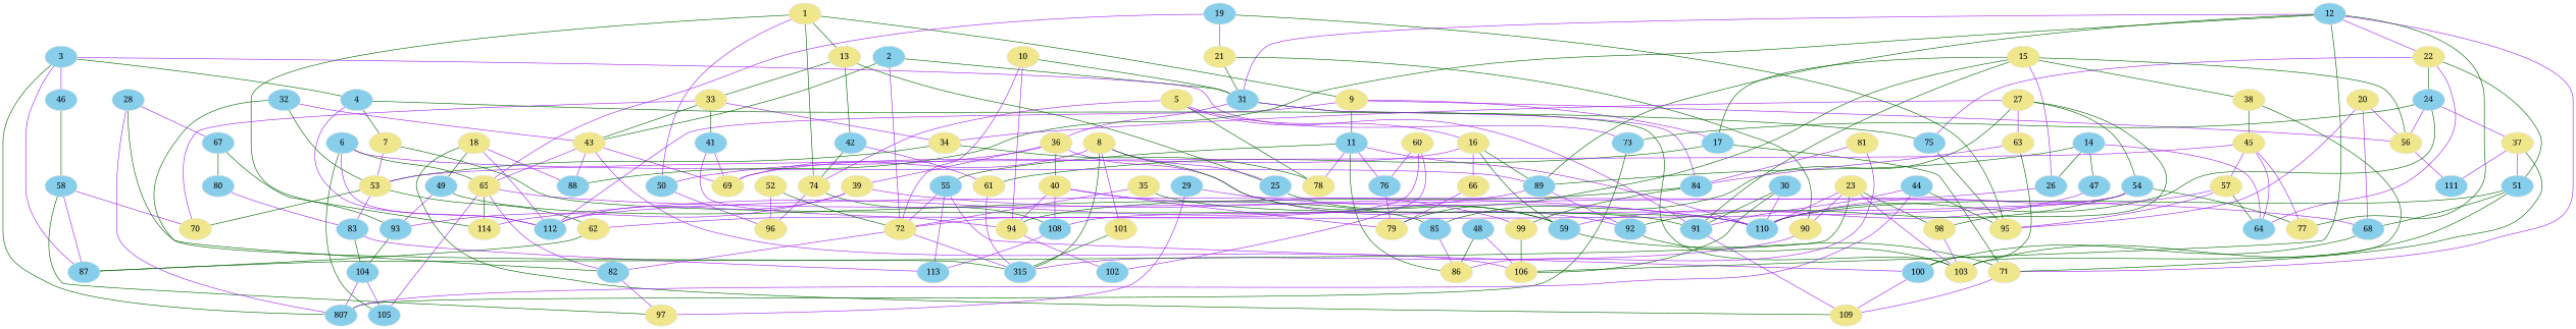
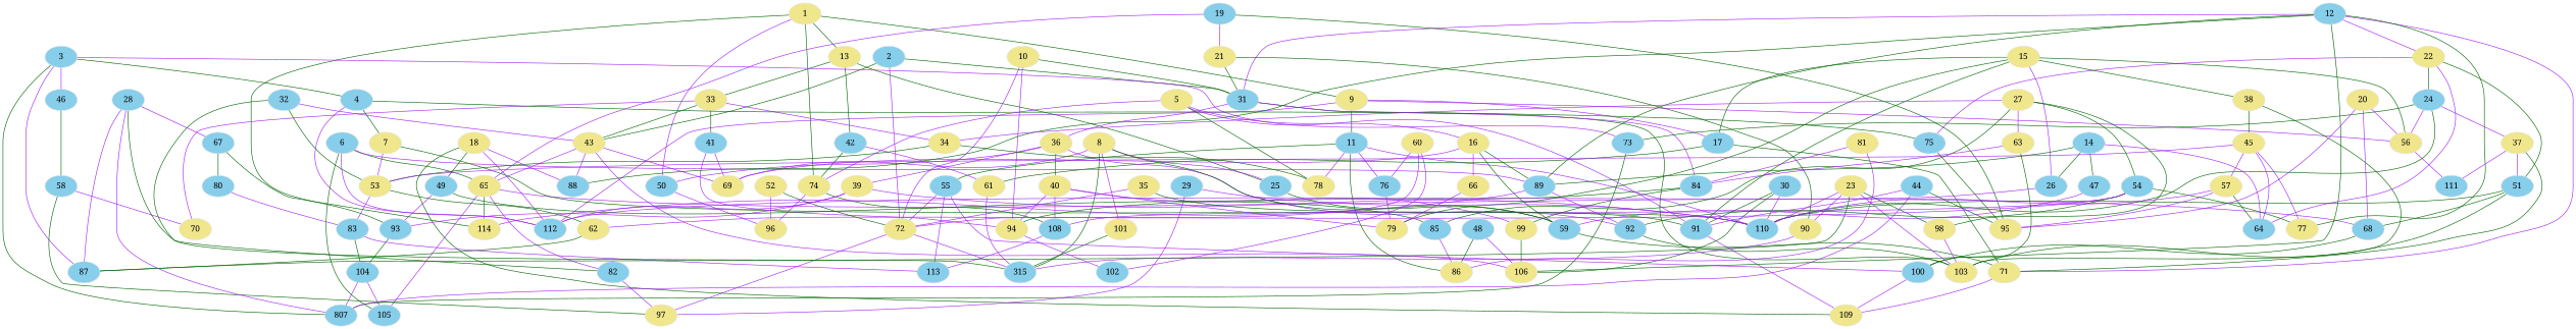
  graph {
    fontname="Noto Serif"
    node [color=gray90 fillcolor=skyblue fontname="Noto Serif" style=filled]
    edge [color=purple fontname="Noto Serif"]
    1 [fillcolor=khaki]
    9 [fillcolor=khaki]
    13 [fillcolor=khaki]
    50
    74 [fillcolor=khaki]
    93
    112
    11
    17
    56 [fillcolor=khaki]
    25
    33 [fillcolor=khaki]
    42
    96 [fillcolor=khaki]
    108
    104
    2
    31
    43 [fillcolor=khaki]
    72 [fillcolor=khaki]
    103 [fillcolor=khaki]
    36 [fillcolor=khaki]
    84
    65 [fillcolor=khaki]
    69 [fillcolor=khaki]
    88
    106 [fillcolor=khaki]
    n28 [label=315]
    97 [fillcolor=khaki]
    3
    4
    46
    73
    87
    n35 [label=807]
    7 [fillcolor=khaki]
    75
    58
    53 [fillcolor=khaki]
    110
    95 [fillcolor=khaki]
    5 [fillcolor=khaki]
    16 [fillcolor=khaki]
    78 [fillcolor=khaki]
    91
    89
    59
    66 [fillcolor=khaki]
    109 [fillcolor=khaki]
    6
    105
    68
    82
    114 [fillcolor=khaki]
    92
    70 [fillcolor=khaki]
    62 [fillcolor=khaki]
    83
    8 [fillcolor=khaki]
    101 [fillcolor=khaki]
    71 [fillcolor=khaki]
    55
    76
    86 [fillcolor=khaki]
    61 [fillcolor=khaki]
    111
    10 [fillcolor=khaki]
    94 [fillcolor=khaki]
    102
    100
    113
    79 [fillcolor=khaki]
    12
    22 [fillcolor=khaki]
    77 [fillcolor=khaki]
    64
    24
    51
    34 [fillcolor=khaki]
    41
    14
    26
    47
    15 [fillcolor=khaki]
    38 [fillcolor=khaki]
    45 [fillcolor=khaki]
    18 [fillcolor=khaki]
    49
    85
    19
    21 [fillcolor=khaki]
    90 [fillcolor=khaki]
    20 [fillcolor=khaki]
    37 [fillcolor=khaki]
    23 [fillcolor=khaki]
    98 [fillcolor=khaki]
    27 [fillcolor=khaki]
    54
    63 [fillcolor=khaki]
    28
    67
    80
    29
    30
    39 [fillcolor=khaki]
    40 [fillcolor=khaki]
    99 [fillcolor=khaki]
    32
    35 [fillcolor=khaki]
    57 [fillcolor=khaki]
    44
    48
    52 [fillcolor=khaki]
    60 [fillcolor=khaki]
    81 [fillcolor=khaki]
    1 -- 9 [color=darkgreen]
    1 -- 13 [color=darkgreen]
    1 -- 50
    1 -- 74 [color=darkgreen]
    1 -- 93 [color=darkgreen]
    9 -- 112
    9 -- 11 [color=darkgreen]
    9 -- 17
    9 -- 56
    13 -- 25 [color=darkgreen]
    13 -- 33 [color=darkgreen]
    13 -- 42 [color=darkgreen]
    50 -- 96
    74 -- 96
    74 -- 108 [color=darkgreen]
    93 -- 104 [color=darkgreen]
    11 -- 110
    11 -- 78
    11 -- 55 [color=darkgreen]
    11 -- 76
    11 -- 86 [color=darkgreen]
    17 -- 71 [color=darkgreen]
    17 -- 61 [color=darkgreen]
    56 -- 111
    25 -- 59 [color=darkgreen]
    33 -- 43 [color=darkgreen]
    33 -- 70
    33 -- 34
    33 -- 41 [color=darkgreen]
    42 -- 74 [color=darkgreen]
    42 -- 61
    108 -- 113
    104 -- n35
    104 -- 105
    2 -- 31 [color=darkgreen]
    2 -- 43 [color=darkgreen]
    2 -- 72
    31 -- 103 [color=darkgreen]
    31 -- 36
    31 -- 84
    43 -- 65
    43 -- 69
    43 -- 88
    43 -- 106
    72 -- n28
-   72 -- 82
+   72 -- 97
    36 -- 50
    36 -- 92
    36 -- 39
    36 -- 40 [color=darkgreen]
    84 -- 94 [color=darkgreen]
    84 -- 99 [color=darkgreen]
    65 -- 105
    65 -- 68
    65 -- 82
    65 -- 114 [color=darkgreen]
    3 -- 4 [color=darkgreen]
    3 -- 46
    3 -- 73
    3 -- 87
    3 -- n35 [color=darkgreen]
    4 -- 112
    4 -- 7 [color=darkgreen]
    4 -- 75 [color=darkgreen]
    46 -- 58 [color=darkgreen]
    73 -- n35 [color=darkgreen]
    7 -- 53
    7 -- 110 [color=darkgreen]
    75 -- 95 [color=darkgreen]
    58 -- 97 [color=darkgreen]
-   58 -- 87
+   28 -- 87
    58 -- 70
-   53 -- 70 [color=darkgreen]
    53 -- 62 [color=darkgreen]
    53 -- 83
    5 -- 74
    5 -- 16
    5 -- 78 [color=darkgreen]
    5 -- 91
    16 -- 69
    16 -- 89 [color=darkgreen]
    16 -- 59 [color=darkgreen]
    16 -- 66
    91 -- 109
    89 -- 114
    89 -- 92
    59 -- 71 [color=darkgreen]
    66 -- 79
    6 -- 112
    6 -- 65 [color=darkgreen]
    6 -- 89
    6 -- 105 [color=darkgreen]
    68 -- 100 [color=darkgreen]
    82 -- 97
    92 -- 103 [color=darkgreen]
    62 -- 87 [color=darkgreen]
    83 -- 104 [color=darkgreen]
    83 -- 113
    8 -- 25
    8 -- 69
    8 -- n28 [color=darkgreen]
    8 -- 59 [color=darkgreen]
    8 -- 101
    101 -- n28 [color=darkgreen]
    71 -- 109
    55 -- 72
    55 -- 100
    55 -- 113
    76 -- 79
    61 -- n28
    10 -- 31 [color=darkgreen]
    10 -- 72
    10 -- 94
    94 -- 102
    100 -- 109
    12 -- 31
    12 -- 88 [color=darkgreen]
    12 -- 106 [color=darkgreen]
    12 -- 89 [color=darkgreen]
    12 -- 71
    12 -- 22
    12 -- 77 [color=darkgreen]
    22 -- 75
    22 -- 64
    22 -- 24 [color=darkgreen]
    22 -- 51 [color=darkgreen]
    24 -- 56
    24 -- 73 [color=darkgreen]
    24 -- 110 [color=darkgreen]
    24 -- 37
    51 -- 103 [color=darkgreen]
    51 -- 110 [color=darkgreen]
    51 -- 68 [color=darkgreen]
    34 -- 53 [color=darkgreen]
    34 -- 78 [color=darkgreen]
    41 -- 69
    41 -- 94
    14 -- 89 [color=darkgreen]
    14 -- 64
    14 -- 26 [color=darkgreen]
    14 -- 47 [color=darkgreen]
    26 -- 112
    47 -- 59
    15 -- 17 [color=darkgreen]
    15 -- 56 [color=darkgreen]
    15 -- 91 [color=darkgreen]
    15 -- 79 [color=darkgreen]
    15 -- 26
    15 -- 38 [color=darkgreen]
    38 -- 103 [color=darkgreen]
    38 -- 45 [color=darkgreen]
    45 -- 53
    45 -- 77
    45 -- 64
    45 -- 57
    18 -- 112
    18 -- 88
    18 -- 109 [color=darkgreen]
    18 -- 49 [color=darkgreen]
    49 -- 93
    49 -- 85 [color=darkgreen]
    85 -- 86
    19 -- 65
    19 -- 95 [color=darkgreen]
    19 -- 21
    21 -- 31 [color=darkgreen]
    21 -- 90 [color=darkgreen]
    90 -- n28
    20 -- 56
    20 -- 95
    20 -- 68
    37 -- 71 [color=darkgreen]
    37 -- 111
    37 -- 51
    23 -- 103
    23 -- 87 [color=darkgreen]
    23 -- 110
    23 -- 90
    23 -- 98 [color=darkgreen]
    98 -- 103
    27 -- 34
    27 -- 85 [color=darkgreen]
    27 -- 98 [color=darkgreen]
    27 -- 54 [color=darkgreen]
    27 -- 63
    54 -- 108
    54 -- 92 [color=darkgreen]
    54 -- 62
    54 -- 77 [color=darkgreen]
    63 -- 84
    63 -- 100 [color=darkgreen]
    28 -- n28 [color=darkgreen]
    28 -- n35
    28 -- 67
    67 -- 114 [color=darkgreen]
    67 -- 80 [color=darkgreen]
    80 -- 83
    29 -- 97
    29 -- 110
    30 -- 106 [color=darkgreen]
    30 -- 110
    30 -- 91 [color=darkgreen]
    39 -- 93
    39 -- 112
    39 -- 110
    40 -- 108
    40 -- 94
    40 -- 79
    40 -- 99
    99 -- 106 [color=darkgreen]
    32 -- 43
    32 -- 53 [color=darkgreen]
    32 -- 82 [color=darkgreen]
    35 -- 72
    35 -- 91 [color=darkgreen]
    57 -- 110
    57 -- 95
    57 -- 64 [color=darkgreen]
    44 -- n35
    44 -- 95 [color=darkgreen]
    44 -- 91
    48 -- 106
    48 -- 86 [color=darkgreen]
    52 -- 96
    52 -- 72 [color=darkgreen]
    60 -- 72
    60 -- 76
    60 -- 102
    81 -- 84
    81 -- 86
  }
